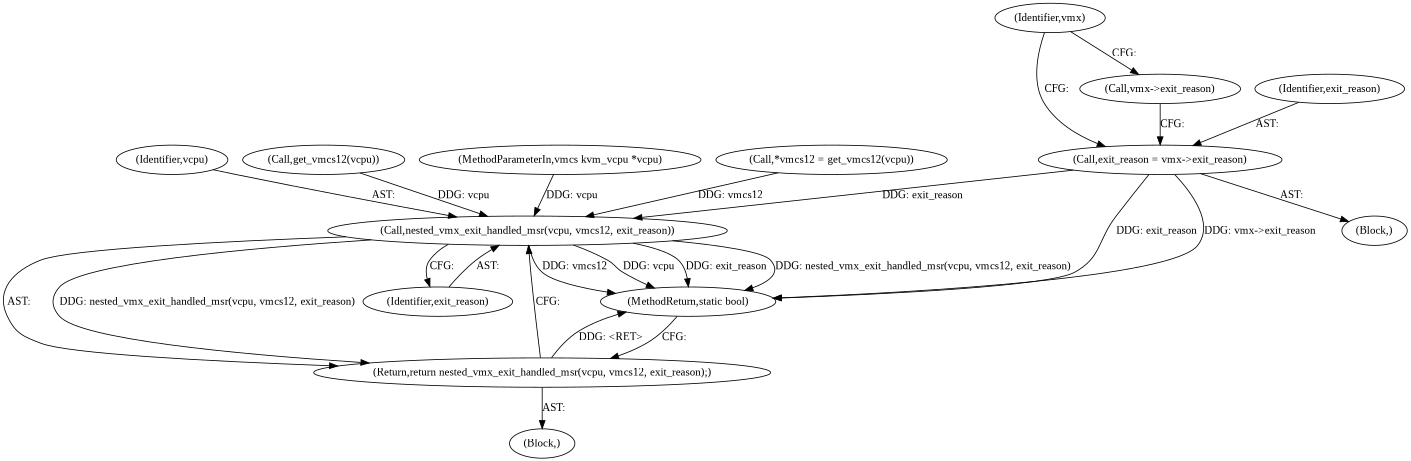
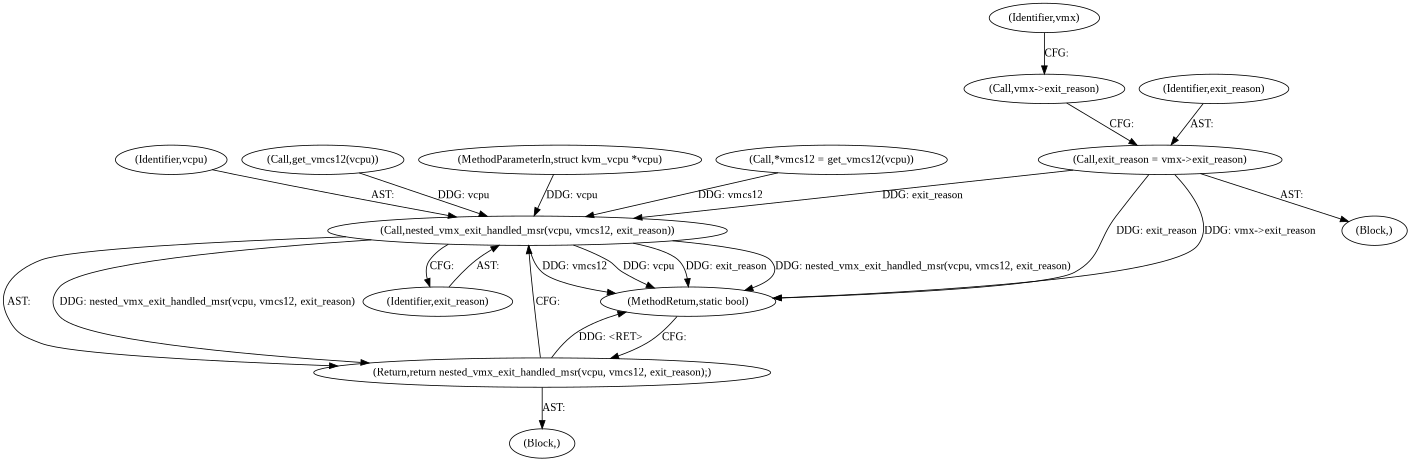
  digraph {
    fontname="Liberation Serif"
    node [fontname="Liberation Serif"]
    edge [fontname="Liberation Serif"]
    n1 [label="(Call,exit_reason = vmx->exit_reason)"]
    n2 [label="(Call,nested_vmx_exit_handled_msr(vcpu, vmcs12, exit_reason))"]
    n3 [label="(MethodReturn,static bool)"]
    n4 [label="(Block,)"]
    n5 [label="(Return,return nested_vmx_exit_handled_msr(vcpu, vmcs12, exit_reason);)"]
    n6 [label="(Identifier,exit_reason)"]
    n7 [label="(Call,vmx->exit_reason)"]
    n8 [label="(Block,)"]
    n9 [label="(Identifier,vcpu)"]
    n10 [label="(Call,get_vmcs12(vcpu))"]
    n11 [label="(Identifier,exit_reason)"]
    n12 [label="(Identifier,vmx)"]
-   n13 [label="(MethodParameterIn,vmcs kvm_vcpu *vcpu)"]
+   n13 [label="(MethodParameterIn,struct kvm_vcpu *vcpu)"]
    n14 [label="(Call,*vmcs12 = get_vmcs12(vcpu))"]
    n1 -> n2 [label="DDG: exit_reason"]
    n1 -> n3 [label="DDG: exit_reason"]
    n1 -> n3 [label="DDG: vmx->exit_reason"]
    n1 -> n4 [label="AST: "]
    n2 -> n3 [label="DDG: exit_reason"]
    n2 -> n3 [label="DDG: nested_vmx_exit_handled_msr(vcpu, vmcs12, exit_reason)"]
    n2 -> n3 [label="DDG: vmcs12"]
    n2 -> n3 [label="DDG: vcpu"]
    n2 -> n5 [label="AST: "]
    n2 -> n5 [label="DDG: nested_vmx_exit_handled_msr(vcpu, vmcs12, exit_reason)"]
    n2 -> n6 [label="CFG: "]
    n3 -> n5 [label="CFG: "]
    n5 -> n2 [label="CFG: "]
    n5 -> n3 [label="DDG: <RET>"]
    n5 -> n8 [label="AST: "]
    n6 -> n2 [label="AST: "]
    n7 -> n1 [label="CFG: "]
    n9 -> n2 [label="AST: "]
    n10 -> n2 [label="DDG: vcpu"]
    n11 -> n1 [label="AST: "]
-   n12 -> n1 [label="CFG: "]
    n12 -> n7 [label="CFG: "]
    n13 -> n2 [label="DDG: vcpu"]
    n14 -> n2 [label="DDG: vmcs12"]
  }
